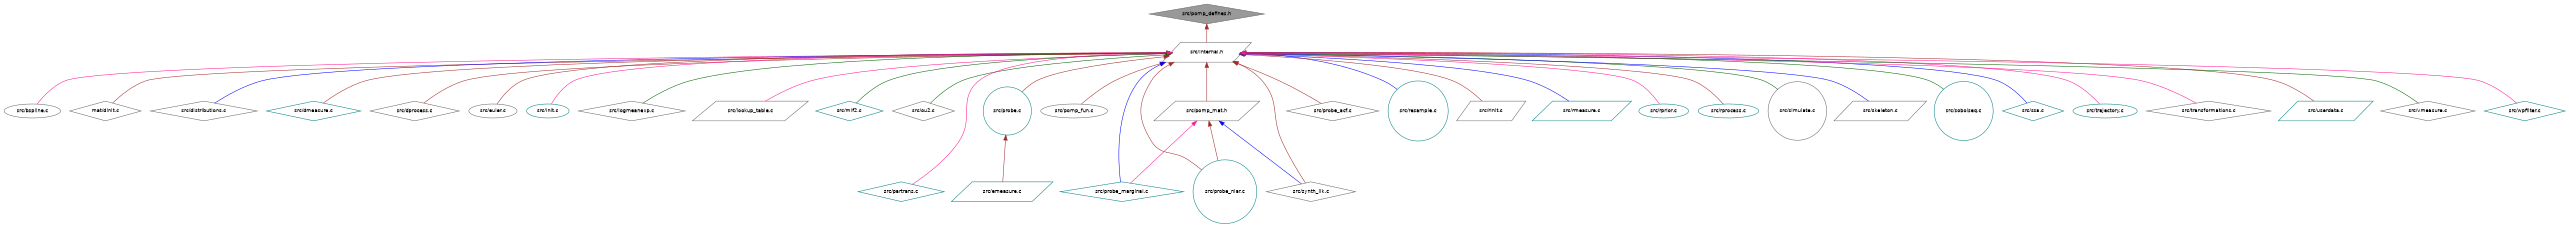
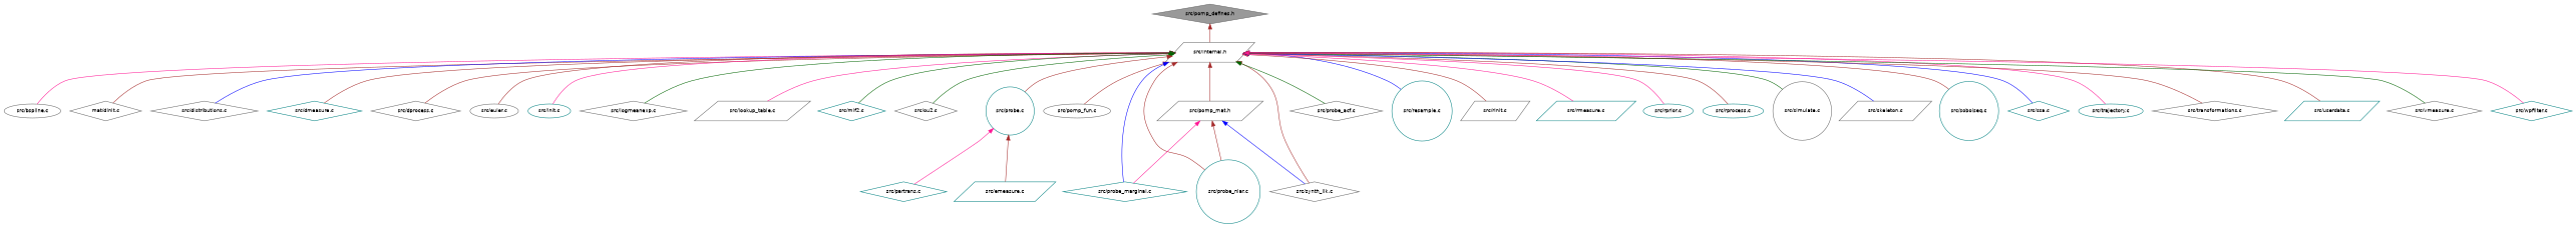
  digraph {
    node [color=gray40 fillcolor=white fontname=Helvetica fontsize=10 shape=diamond style=filled]
    edge [color=brown dir=back fontname=Helvetica fontsize=10 labelfontname=Helvetica labelfontsize=10 style=solid]
    n1 [fillcolor=grey60 fontcolor=black height=0.2 label="src/pomp_defines.h" width=0.4]
    n2 [height=0.2 label="src/internal.h" shape=parallelogram width=0.4]
    n3 [height=0.2 label="src/bspline.c" shape=ellipse width=0.4]
    n4 [height=0.2 label="mat/dinit.c" width=0.4]
    n5 [height=0.2 label="src/distributions.c" width=0.4]
    n6 [color=teal height=0.2 label="src/dmeasure.c" width=0.4]
    n7 [height=0.2 label="src/dprocess.c" width=0.4]
    n8 [height=0.2 label="src/euler.c" shape=ellipse width=0.4]
    n9 [color=teal height=0.2 label="src/init.c" shape=ellipse width=0.4]
    n10 [height=0.2 label="src/logmeanexp.c" width=0.4]
    n11 [height=0.2 label="src/lookup_table.c" shape=parallelogram width=0.4]
    n12 [color=teal height=0.2 label="src/mif2.c" width=0.4]
    n13 [height=0.2 label="src/ou2.c" width=0.4]
    n14 [color=teal height=0.2 label="src/partrans.c" width=0.4]
    n15 [height=0.2 label="src/pomp_fun.c" shape=ellipse width=0.4]
    n16 [height=0.2 label="src/pomp_mat.h" shape=parallelogram width=0.4]
    n17 [color=teal height=0.2 label="src/probe_marginal.c" width=0.4]
    n18 [color=teal height=0.2 label="src/probe_nlar.c" shape=circle width=0.4]
    n19 [height=0.2 label="src/synth_lik.c" width=0.4]
    n20 [color=teal height=0.2 label="src/probe.c" shape=circle width=0.4]
    n21 [height=0.2 label="src/probe_acf.c" width=0.4]
    n22 [color=teal height=0.2 label="src/resample.c" shape=circle width=0.4]
    n23 [height=0.2 label="src/rinit.c" shape=parallelogram width=0.4]
    n24 [color=teal height=0.2 label="src/rmeasure.c" shape=parallelogram width=0.4]
    n25 [color=teal height=0.2 label="src/rprior.c" shape=ellipse width=0.4]
    n26 [color=teal height=0.2 label="src/rprocess.c" shape=ellipse width=0.4]
    n27 [height=0.2 label="src/simulate.c" shape=circle width=0.4]
    n28 [height=0.2 label="src/skeleton.c" shape=parallelogram width=0.4]
    n29 [color=teal height=0.2 label="src/sobolseq.c" shape=circle width=0.4]
    n30 [color=teal height=0.2 label="src/ssa.c" width=0.4]
    n31 [color=teal height=0.2 label="src/trajectory.c" shape=ellipse width=0.4]
    n32 [height=0.2 label="src/transformations.c" width=0.4]
    n33 [color=teal height=0.2 label="src/userdata.c" shape=parallelogram width=0.4]
    n34 [height=0.2 label="src/vmeasure.c" width=0.4]
    n35 [color=teal height=0.2 label="src/wpfilter.c" width=0.4]
    n36 [color=teal height=0.2 label="src/emeasure.c" shape=parallelogram width=0.4]
    n1 -> n2
    n2 -> n3 [color=deeppink]
    n2 -> n4
    n2 -> n5 [color=blue]
    n2 -> n6
    n2 -> n7
    n2 -> n8
    n2 -> n9 [color=deeppink]
    n2 -> n10 [color=darkgreen]
    n2 -> n11 [color=deeppink]
    n2 -> n12 [color=darkgreen]
    n2 -> n13 [color=darkgreen]
-   n2 -> n14 [color=deeppink]
+   n20 -> n14 [color=deeppink]
    n2 -> n15
    n2 -> n16
    n2 -> n17 [color=blue]
    n2 -> n18
    n2 -> n19
    n2 -> n20
-   n2 -> n21
+   n2 -> n21 [color=darkgreen]
    n2 -> n22 [color=blue]
    n2 -> n23
-   n2 -> n24 [color=blue]
+   n2 -> n24 [color=deeppink]
    n2 -> n25 [color=deeppink]
    n2 -> n26
    n2 -> n27 [color=darkgreen]
    n2 -> n28 [color=blue]
-   n2 -> n29 [color=darkgreen]
+   n2 -> n29
    n2 -> n30 [color=blue]
    n2 -> n31 [color=deeppink]
-   n2 -> n32 [color=deeppink]
+   n2 -> n32
    n2 -> n33
    n2 -> n34 [color=darkgreen]
    n2 -> n35 [color=deeppink]
    n16 -> n17 [color=deeppink]
    n16 -> n18
    n16 -> n19 [color=blue]
    n20 -> n36
  }
